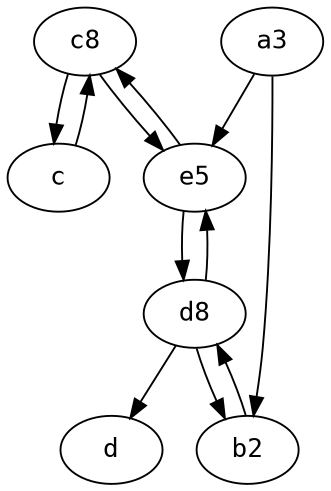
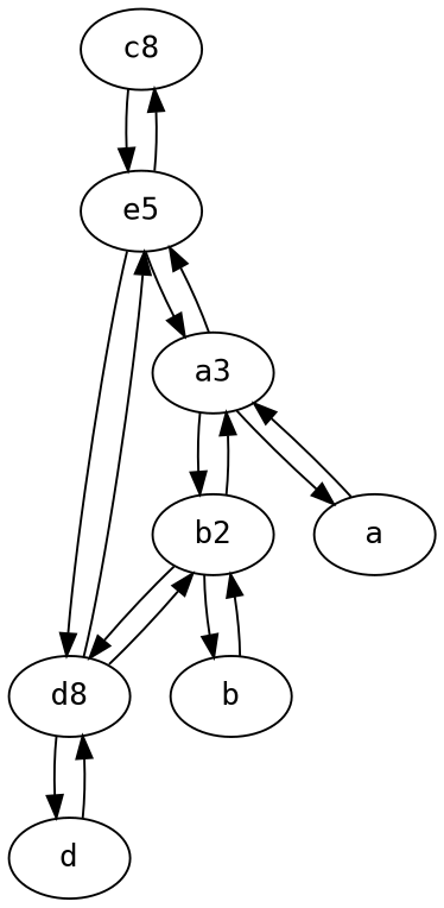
  digraph {
    fontname="DejaVu Sans Mono"
    node [fontname="DejaVu Sans Mono"]
    edge [fontname="DejaVu Sans Mono"]
    n1 [label=c8]
-   c
    n3 [label=e5]
    n4 [label=d8]
    n5 [label=a3]
    d
    n7 [label=b2]
-   n1 -> c
+   a
+   b
    n1 -> n3
-   c -> n1
    n3 -> n1
    n3 -> n4
+   n3 -> n5
    n4 -> n3
    n4 -> d
    n4 -> n7
    n5 -> n3
    n5 -> n7
+   n5 -> a
+   d -> n4
    n7 -> n4
+   n7 -> n5
+   n7 -> b
+   a -> n5
+   b -> n7
  }
